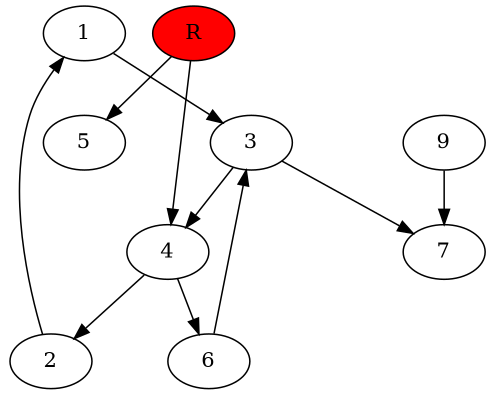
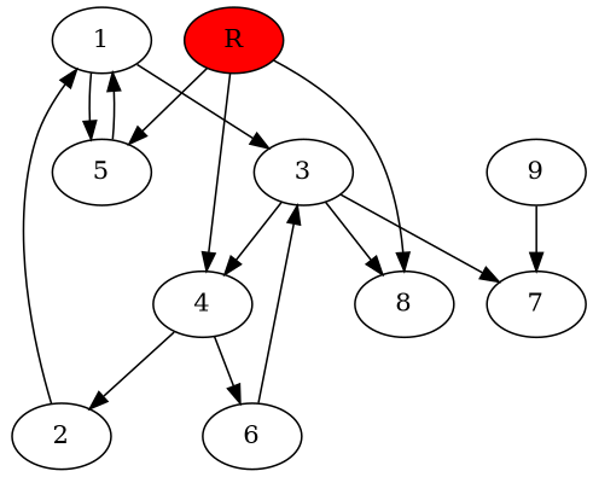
  digraph {
    1
    3
    5
    4
    7
+   8
    2
    6
    9
    R [fillcolor="#ff0000" style=filled]
    1 -> 3
+   1 -> 5
    3 -> 4
    3 -> 7
+   3 -> 8
+   5 -> 1
    4 -> 2
    4 -> 6
    2 -> 1
    6 -> 3
    9 -> 7
    R -> 5
    R -> 4
+   R -> 8
  }
